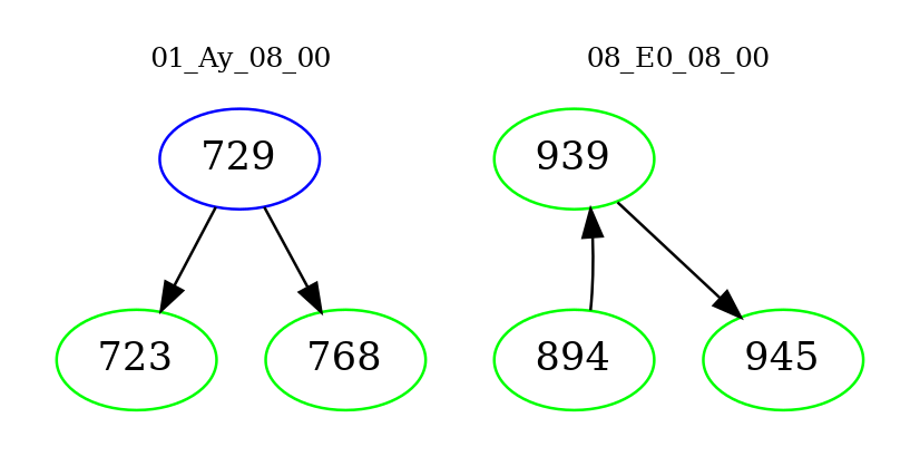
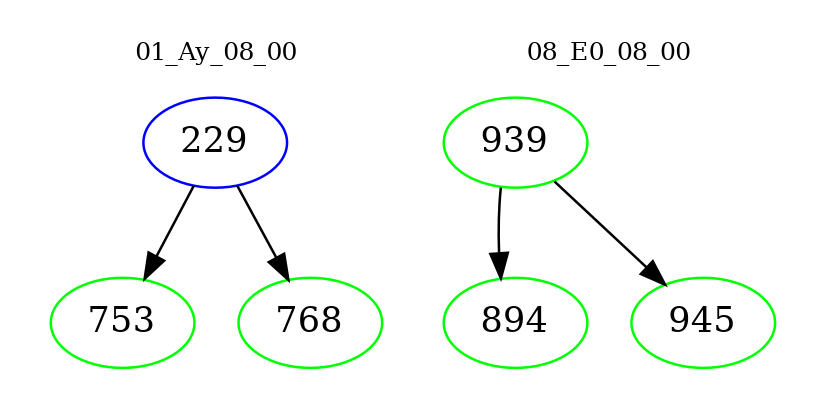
  digraph {
    fontname="DejaVu Serif"
    node [color=green fontname="DejaVu Serif"]
    edge [color=black fontname="DejaVu Serif"]
-   n1 [color=blue label=729]
-   n2 [label=723]
+   n1 [color=blue label=229]
+   n2 [label=753]
    n3 [label=768]
    n4 [label=939]
    n5 [label=894]
    n6 [label=945]
    subgraph cluster_1 {
      color=white
      fontsize=10
      label="01_Ay_08_00"
      n1
      n2
      n3
    }
    subgraph cluster_2 {
      color=white
      fontsize=10
      label="08_E0_08_00"
      n4
      n5
      n6
    }
    n1 -> n2
    n1 -> n3
-   n5 -> n4
+   n4 -> n5
    n4 -> n6
  }
